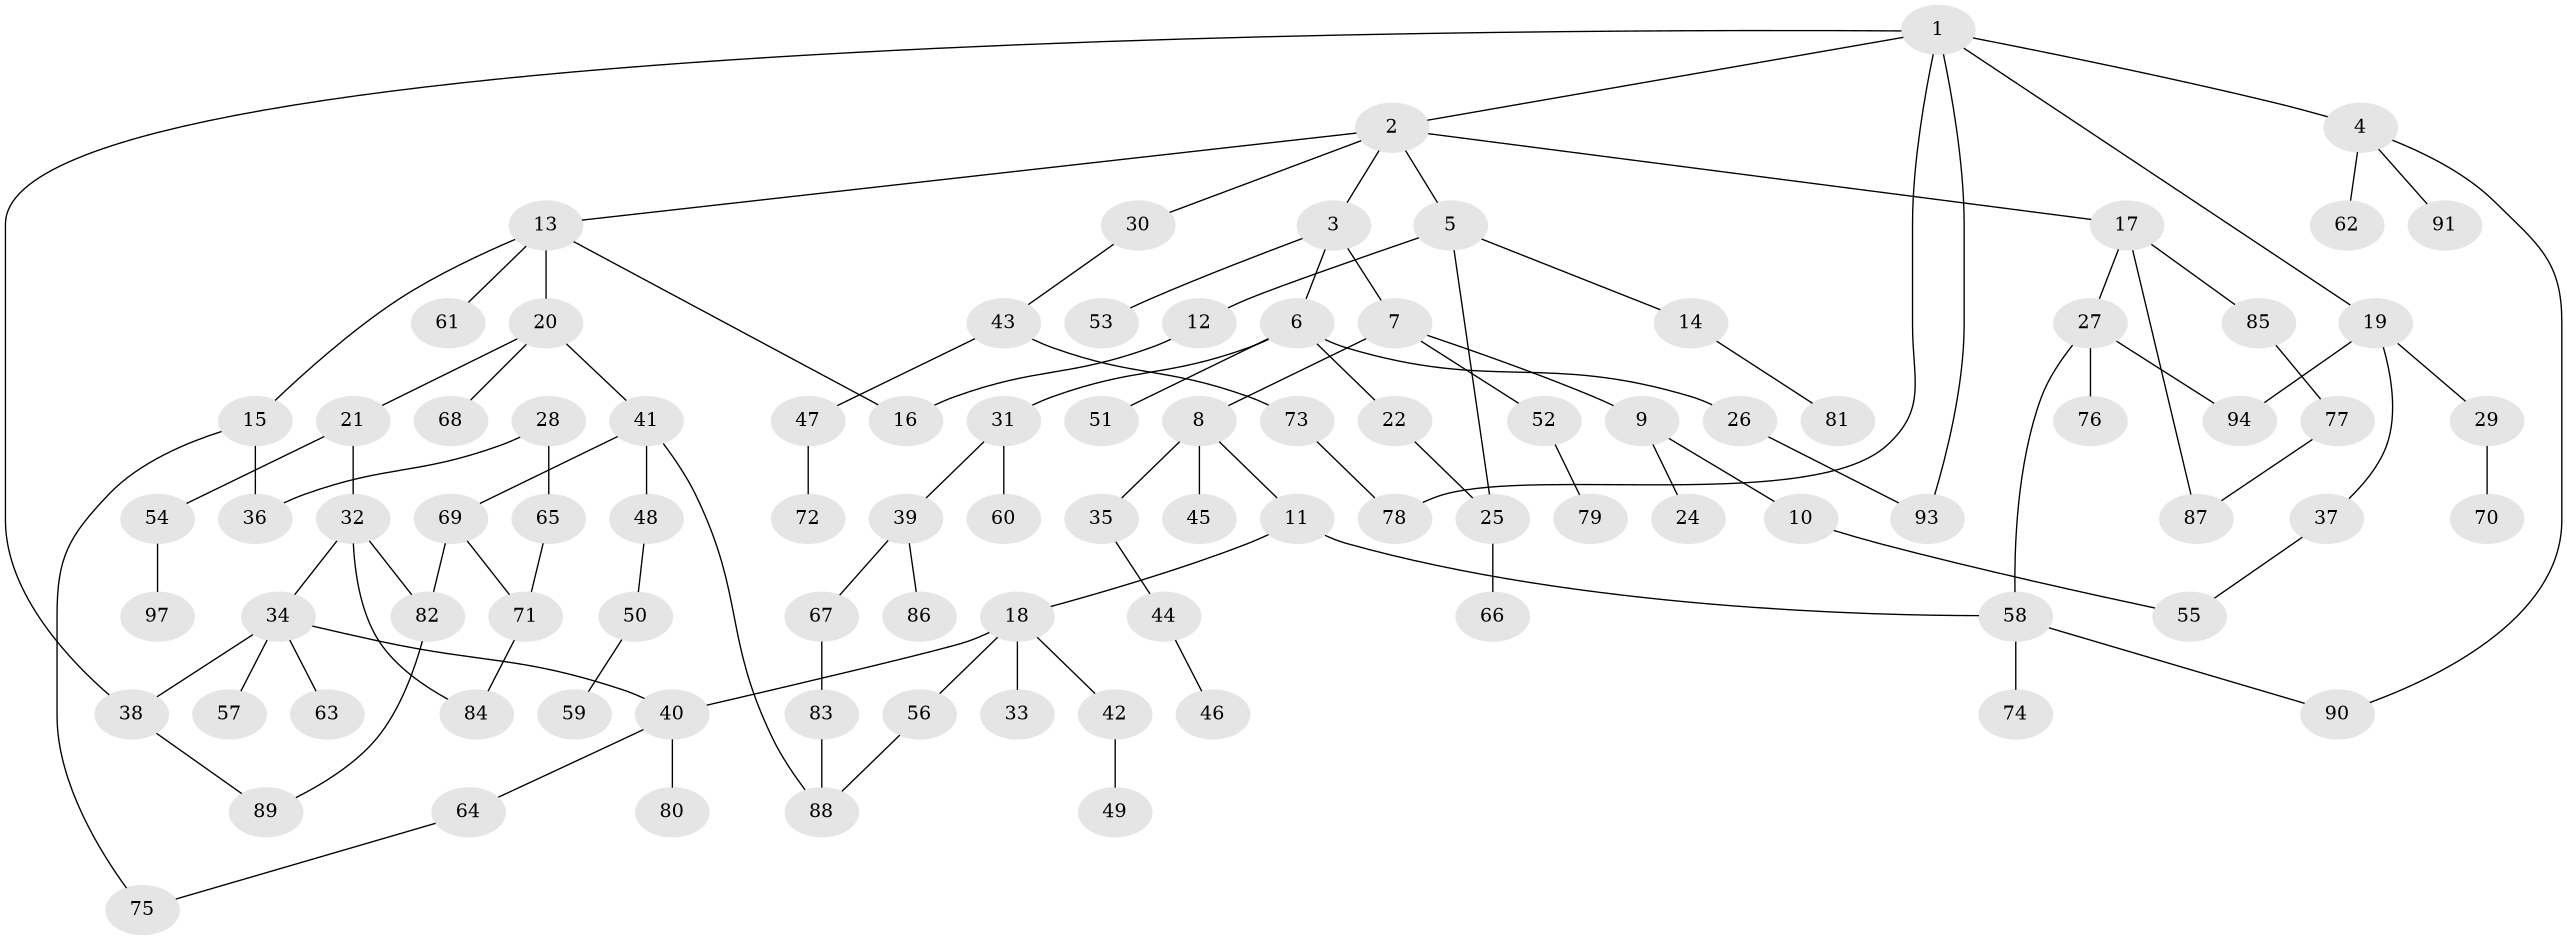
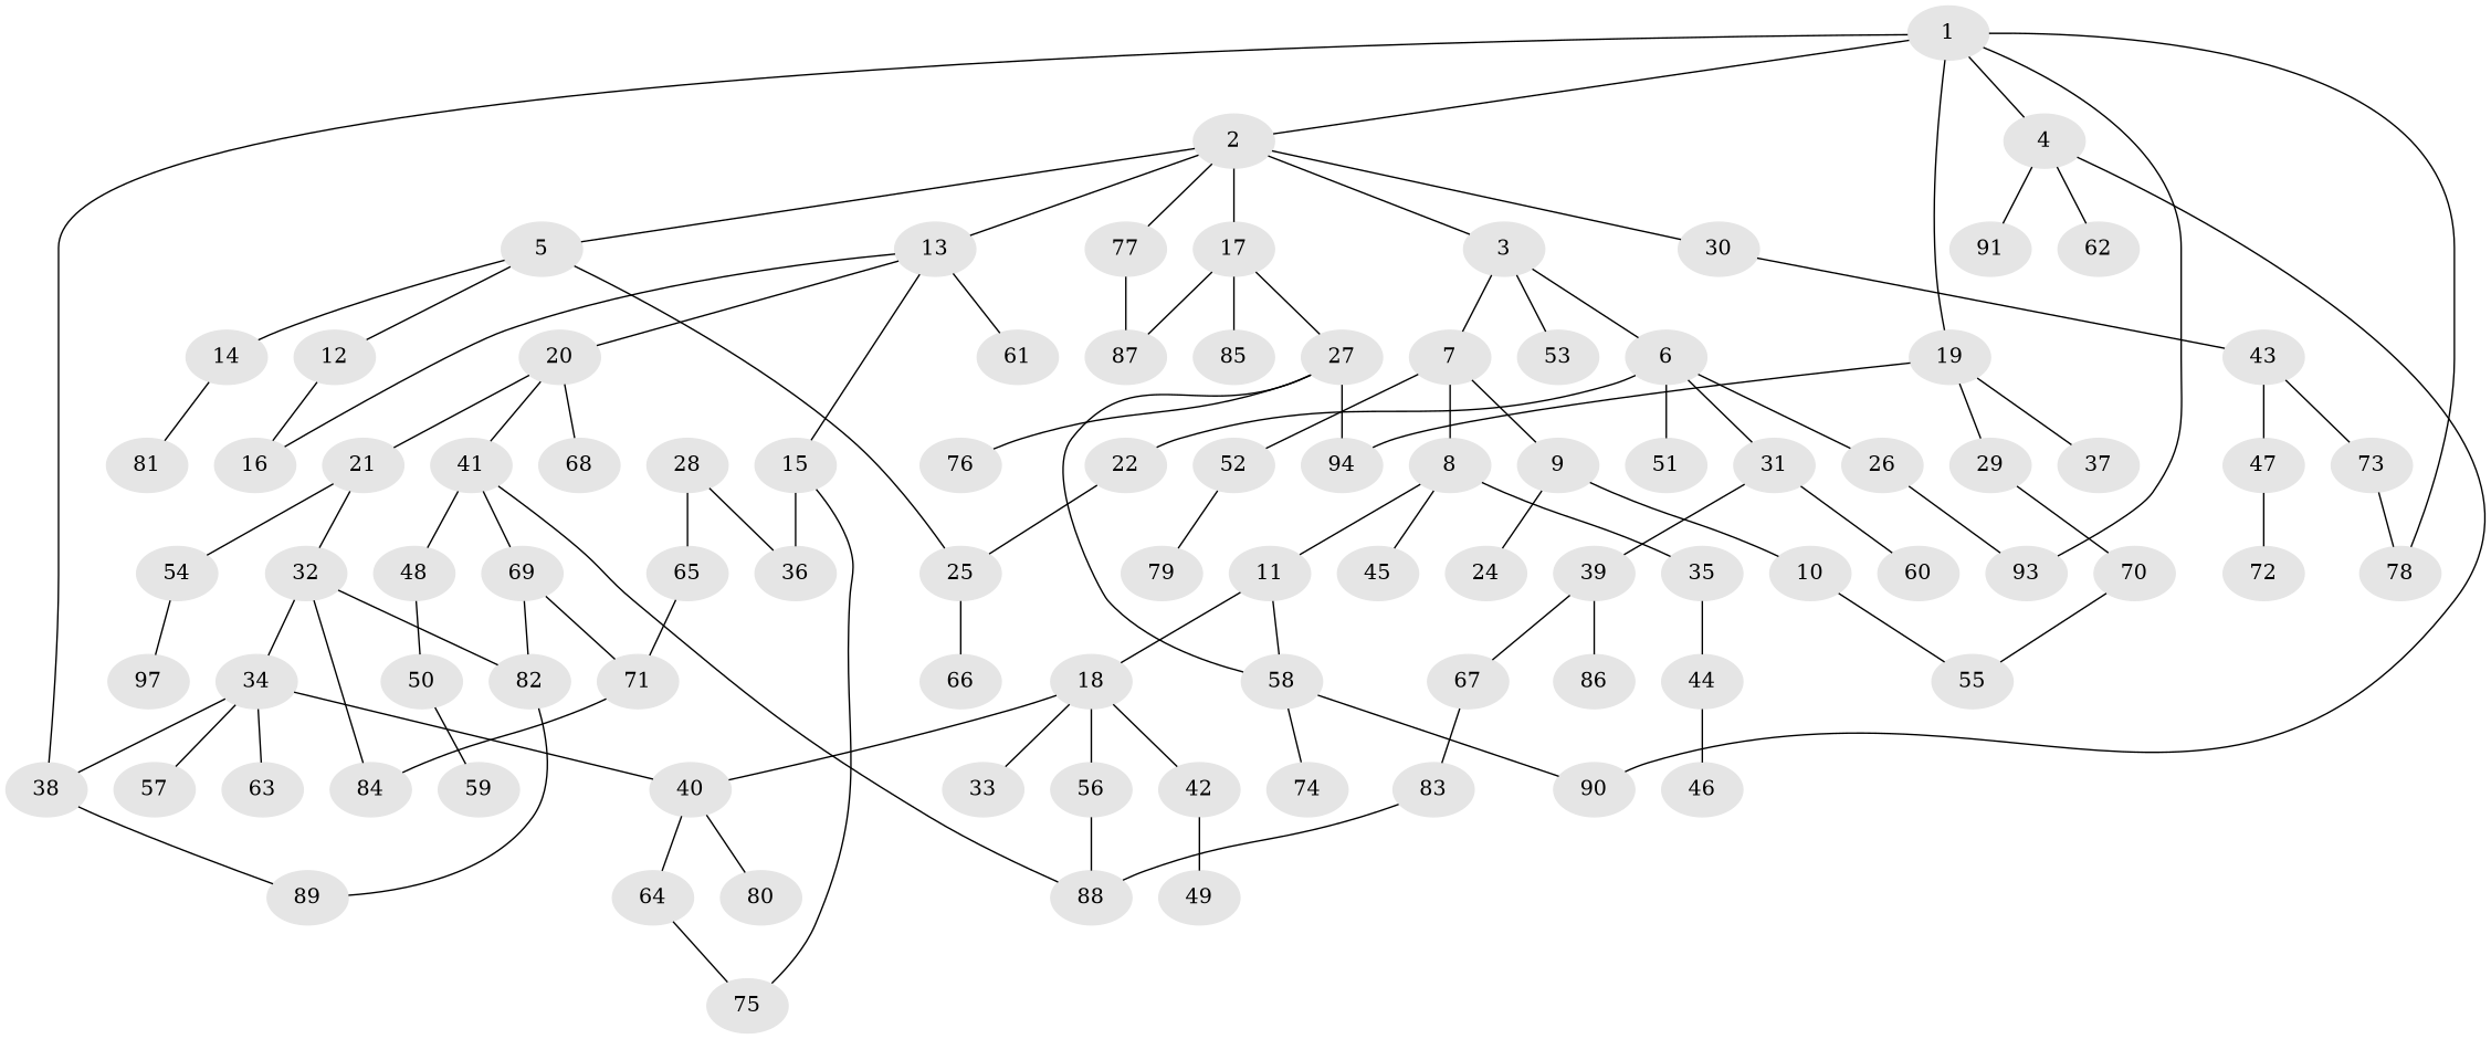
  graph {
    node [color=gray90 style=filled]
    1
    2
    4
    19
    38
    78
    93
    3
    5
    13
    17
    30
    77
    62
    90
    91
    29
    37
    94
    89
    6
    7
    53
    12
    14
    25
    16
    15
    20
    61
    27
    85
    87
    43
    22
    26
    31
    51
    8
    9
    52
    81
    66
    39
    60
    11
    35
    45
    10
    24
    79
    18
    58
    44
    55
    33
    40
    42
    56
    74
    36
    75
    21
    41
    68
    76
    64
    80
    49
    88
    70
    32
    54
    48
    69
    34
    82
    84
    n79 [label=97]
    28
    65
    71
    47
    73
    67
    86
    57
    63
    46
    83
    50
    72
    59
    1 -- 2
    1 -- 4
    1 -- 19
    1 -- 38
    1 -- 78
    1 -- 93
    2 -- 3
    2 -- 5
    2 -- 13
    2 -- 17
    2 -- 30
-   85 -- 77
+   2 -- 77
    4 -- 62
    4 -- 90
    4 -- 91
    19 -- 29
    19 -- 37
    19 -- 94
    38 -- 89
    3 -- 6
    3 -- 7
    3 -- 53
    5 -- 12
    5 -- 14
    5 -- 25
    13 -- 16
    13 -- 15
    13 -- 20
    13 -- 61
    17 -- 27
    17 -- 85
    17 -- 87
    30 -- 43
    77 -- 87
    29 -- 70
-   37 -- 55
+   70 -- 55
    6 -- 22
    6 -- 26
    6 -- 31
    6 -- 51
    7 -- 8
    7 -- 9
    7 -- 52
    12 -- 16
    14 -- 81
    25 -- 66
    15 -- 36
    15 -- 75
    20 -- 21
    20 -- 41
    20 -- 68
    27 -- 94
    27 -- 58
    27 -- 76
    43 -- 47
    43 -- 73
    22 -- 25
    26 -- 93
    31 -- 39
    31 -- 60
    8 -- 11
    8 -- 35
    8 -- 45
    9 -- 10
    9 -- 24
    52 -- 79
    39 -- 67
    39 -- 86
    11 -- 18
    11 -- 58
    35 -- 44
    10 -- 55
    18 -- 33
    18 -- 40
    18 -- 42
    18 -- 56
    58 -- 90
    58 -- 74
    44 -- 46
    40 -- 64
    40 -- 80
    42 -- 49
    56 -- 88
    21 -- 32
    21 -- 54
    41 -- 88
    41 -- 48
    41 -- 69
    64 -- 75
    32 -- 34
    32 -- 82
    32 -- 84
    54 -- n79
    48 -- 50
    69 -- 82
    69 -- 71
    34 -- 38
    34 -- 40
    34 -- 57
    34 -- 63
    82 -- 89
    28 -- 36
    28 -- 65
    65 -- 71
    71 -- 84
    47 -- 72
    73 -- 78
    67 -- 83
    83 -- 88
    50 -- 59
  }
